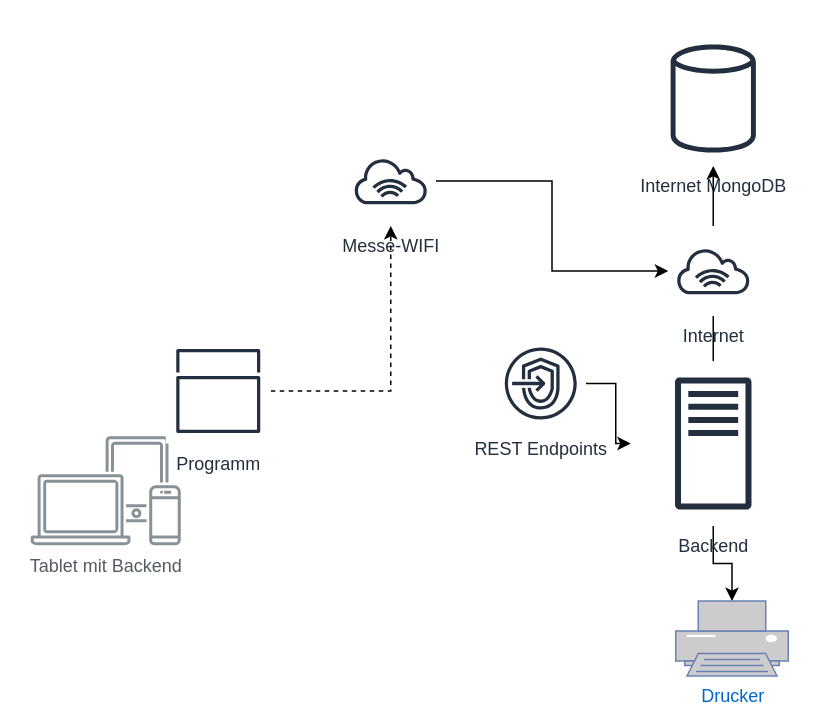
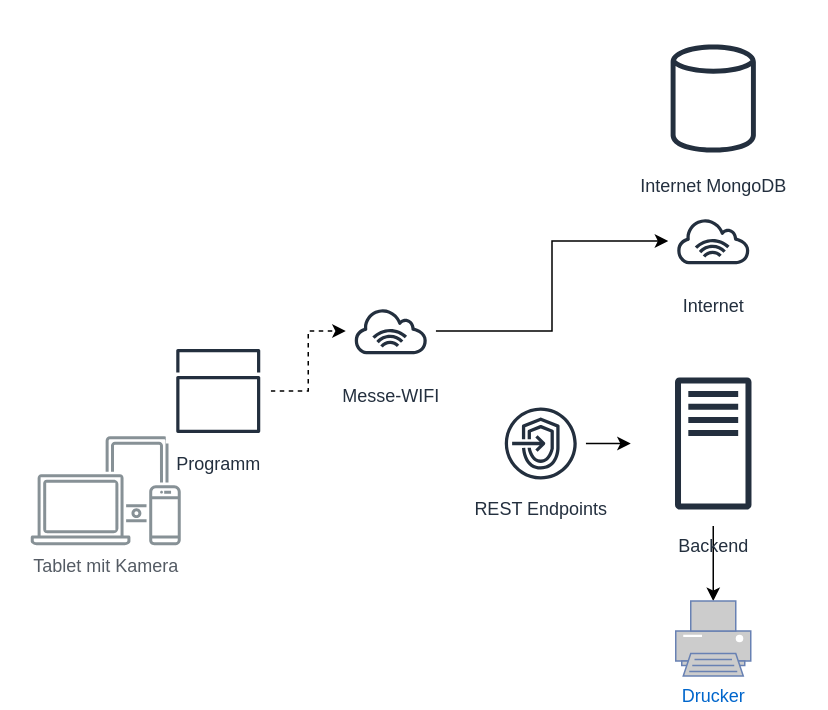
  <mxCell id="0" />
  <mxCell id="1" parent="0" />
  <mxCell id="2" value="Internet MongoDB" style="sketch=0;outlineConnect=0;fontColor=#232F3E;gradientColor=none;strokeColor=#232F3E;fillColor=#ffffff;dashed=0;verticalLabelPosition=bottom;verticalAlign=top;align=center;html=1;fontSize=12;fontStyle=0;aspect=fixed;shape=mxgraph.aws4.resourceIcon;resIcon=mxgraph.aws4.generic_database;" vertex="1" parent="1"><mxGeometry x="430" y="20" width="90" height="90" as="geometry" /></mxCell>
- <mxCell id="3" style="edgeStyle=orthogonalEdgeStyle;rounded=0;orthogonalLoop=1;jettySize=auto;html=1;" edge="1" parent="1" source="5" target="2"><mxGeometry relative="1" as="geometry" /></mxCell>
  <mxCell id="4" style="edgeStyle=orthogonalEdgeStyle;rounded=0;orthogonalLoop=1;jettySize=auto;html=1;" edge="1" parent="1" source="5" target="14"><mxGeometry relative="1" as="geometry" /></mxCell>
  <mxCell id="5" value="Backend&lt;br&gt;" style="sketch=0;outlineConnect=0;fontColor=#232F3E;gradientColor=none;strokeColor=#232F3E;fillColor=#ffffff;dashed=0;verticalLabelPosition=bottom;verticalAlign=top;align=center;html=1;fontSize=12;fontStyle=0;aspect=fixed;shape=mxgraph.aws4.resourceIcon;resIcon=mxgraph.aws4.traditional_server;" vertex="1" parent="1"><mxGeometry x="420" y="240" width="110" height="110" as="geometry" /></mxCell>
- <mxCell id="6" value="Tablet mit Backend" style="sketch=0;outlineConnect=0;gradientColor=none;fontColor=#545B64;strokeColor=none;fillColor=#879196;dashed=0;verticalLabelPosition=bottom;verticalAlign=top;align=center;html=1;fontSize=12;fontStyle=0;aspect=fixed;shape=mxgraph.aws4.illustration_devices;pointerEvents=1" vertex="1" parent="1"><mxGeometry x="20" y="290" width="100" height="73" as="geometry" /></mxCell>
+ <mxCell id="6" value="Tablet mit Kamera" style="sketch=0;outlineConnect=0;gradientColor=none;fontColor=#545B64;strokeColor=none;fillColor=#879196;dashed=0;verticalLabelPosition=bottom;verticalAlign=top;align=center;html=1;fontSize=12;fontStyle=0;aspect=fixed;shape=mxgraph.aws4.illustration_devices;pointerEvents=1" vertex="1" parent="1"><mxGeometry x="20" y="290" width="100" height="73" as="geometry" /></mxCell>
  <mxCell id="7" style="edgeStyle=orthogonalEdgeStyle;rounded=0;orthogonalLoop=1;jettySize=auto;html=1;" edge="1" parent="1" source="8" target="5"><mxGeometry relative="1" as="geometry" /></mxCell>
- <mxCell id="8" value="REST Endpoints&lt;br&gt;" style="sketch=0;outlineConnect=0;fontColor=#232F3E;gradientColor=none;strokeColor=#232F3E;fillColor=#ffffff;dashed=0;verticalLabelPosition=bottom;verticalAlign=top;align=center;html=1;fontSize=12;fontStyle=0;aspect=fixed;shape=mxgraph.aws4.resourceIcon;resIcon=mxgraph.aws4.endpoints;" vertex="1" parent="1"><mxGeometry x="330" y="225" width="60" height="60" as="geometry" /></mxCell>
+ <mxCell id="8" value="REST Endpoints&lt;br&gt;" style="sketch=0;outlineConnect=0;fontColor=#232F3E;gradientColor=none;strokeColor=#232F3E;fillColor=#ffffff;dashed=0;verticalLabelPosition=bottom;verticalAlign=top;align=center;html=1;fontSize=12;fontStyle=0;aspect=fixed;shape=mxgraph.aws4.resourceIcon;resIcon=mxgraph.aws4.endpoints;" vertex="1" parent="1"><mxGeometry x="330" y="265" width="60" height="60" as="geometry" /></mxCell>
  <mxCell id="9" style="edgeStyle=orthogonalEdgeStyle;rounded=0;orthogonalLoop=1;jettySize=auto;html=1;" edge="1" parent="1" source="10" target="13"><mxGeometry relative="1" as="geometry" /></mxCell>
- <mxCell id="10" value="Messe-WIFI" style="sketch=0;outlineConnect=0;fontColor=#232F3E;gradientColor=none;strokeColor=#232F3E;fillColor=#ffffff;dashed=0;verticalLabelPosition=bottom;verticalAlign=top;align=center;html=1;fontSize=12;fontStyle=0;aspect=fixed;shape=mxgraph.aws4.resourceIcon;resIcon=mxgraph.aws4.internet_alt1;" vertex="1" parent="1"><mxGeometry x="230" y="90" width="60" height="60" as="geometry" /></mxCell>
+ <mxCell id="10" value="Messe-WIFI" style="sketch=0;outlineConnect=0;fontColor=#232F3E;gradientColor=none;strokeColor=#232F3E;fillColor=#ffffff;dashed=0;verticalLabelPosition=bottom;verticalAlign=top;align=center;html=1;fontSize=12;fontStyle=0;aspect=fixed;shape=mxgraph.aws4.resourceIcon;resIcon=mxgraph.aws4.internet_alt1;" vertex="1" parent="1"><mxGeometry x="230" y="190" width="60" height="60" as="geometry" /></mxCell>
  <mxCell id="11" style="edgeStyle=orthogonalEdgeStyle;rounded=0;orthogonalLoop=1;jettySize=auto;html=1;dashed=1;" edge="1" parent="1" source="12" target="10"><mxGeometry relative="1" as="geometry" /></mxCell>
  <mxCell id="12" value="Programm" style="sketch=0;outlineConnect=0;fontColor=#232F3E;gradientColor=none;strokeColor=#232F3E;fillColor=#ffffff;dashed=0;verticalLabelPosition=bottom;verticalAlign=top;align=center;html=1;fontSize=12;fontStyle=0;aspect=fixed;shape=mxgraph.aws4.resourceIcon;resIcon=mxgraph.aws4.apps;" vertex="1" parent="1"><mxGeometry x="110" y="225" width="70" height="70" as="geometry" /></mxCell>
- <mxCell id="13" value="Internet" style="sketch=0;outlineConnect=0;fontColor=#232F3E;gradientColor=none;strokeColor=#232F3E;fillColor=#ffffff;dashed=0;verticalLabelPosition=bottom;verticalAlign=top;align=center;html=1;fontSize=12;fontStyle=0;aspect=fixed;shape=mxgraph.aws4.resourceIcon;resIcon=mxgraph.aws4.internet_alt1;" vertex="1" parent="1"><mxGeometry x="445" y="150" width="60" height="60" as="geometry" /></mxCell>
- <mxCell id="14" value="Drucker" style="fontColor=#0066CC;verticalAlign=top;verticalLabelPosition=bottom;labelPosition=center;align=center;html=1;outlineConnect=0;fillColor=#CCCCCC;strokeColor=#6881B3;gradientColor=none;gradientDirection=north;strokeWidth=2;shape=mxgraph.networks.printer;" vertex="1" parent="1"><mxGeometry x="450" y="400" width="75" height="50" as="geometry" /></mxCell>
+ <mxCell id="13" value="Internet" style="sketch=0;outlineConnect=0;fontColor=#232F3E;gradientColor=none;strokeColor=#232F3E;fillColor=#ffffff;dashed=0;verticalLabelPosition=bottom;verticalAlign=top;align=center;html=1;fontSize=12;fontStyle=0;aspect=fixed;shape=mxgraph.aws4.resourceIcon;resIcon=mxgraph.aws4.internet_alt1;" vertex="1" parent="1"><mxGeometry x="445" y="130" width="60" height="60" as="geometry" /></mxCell>
+ <mxCell id="14" value="Drucker" style="fontColor=#0066CC;verticalAlign=top;verticalLabelPosition=bottom;labelPosition=center;align=center;html=1;outlineConnect=0;fillColor=#CCCCCC;strokeColor=#6881B3;gradientColor=none;gradientDirection=north;strokeWidth=2;shape=mxgraph.networks.printer;" vertex="1" parent="1"><mxGeometry x="450" y="400" width="50" height="50" as="geometry" /></mxCell>
